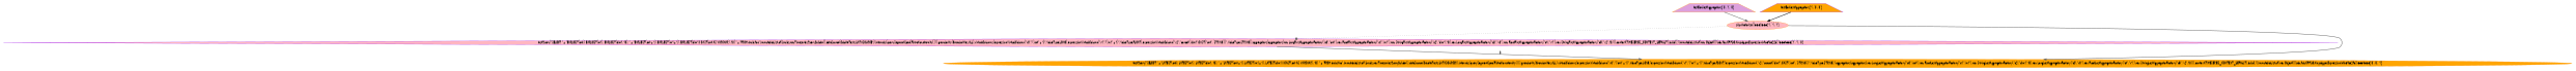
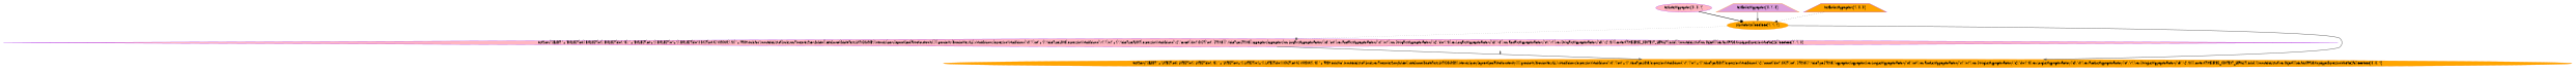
  digraph {
    fontname="Patrick Hand"
    node [color=purple fillcolor=orange fontname="Patrick Hand" shape=ellipse style=filled]
    edge [arrowhead=normal color=gray40 fontname="Patrick Hand" style=bold]
-   n2 [color=darkorange fillcolor=lightpink label="skipVectorize()@@@3@@@['1', '1', '1']"]
+   n1 [fillcolor=lightpink label="testLatestAggregators['0', '0', '1']"]
+   n2 [color=darkorange label="skipVectorize()@@@3@@@['1', '1', '1']"]
    n3 [fillcolor=lightpink label="testQuery(\"SELECT \" + \"EARLIEST(cnt), EARLIEST(m1), EARLIEST(dim1, 10), \" + \"EARLIEST(cnt + 1), EARLIEST(m1 + 1), EARLIEST(dim1 || CAST(cnt AS VARCHAR), 10) \" + \"FROM druid.foo\",ImmutableList.of(Druids.newTimeseriesQueryBuilder().dataSource(CalciteTests.DATASOURCE1).intervals(querySegmentSpec(Filtration.eternity())).granularity(Granularities.ALL).virtualColumns(expressionVirtualColumn(\"v0\",\"(\"cnt\" + 1)\",ValueType.LONG),expressionVirtualColumn(\"v1\",\"(\"m1\" + 1)\",ValueType.FLOAT),expressionVirtualColumn(\"v2\",\"concat(\"dim1\",CAST(\"cnt\", 'STRING'))\",ValueType.STRING)).aggregators(aggregators(new LongFirstAggregatorFactory(\"a0\",\"cnt\"),new FloatFirstAggregatorFactory(\"a1\",\"m1\"),new StringFirstAggregatorFactory(\"a2\",\"dim1\",10),new LongFirstAggregatorFactory(\"a3\",\"v0\"),new FloatFirstAggregatorFactory(\"a4\",\"v1\"),new StringFirstAggregatorFactory(\"a5\",\"v2\",10))).context(TIMESERIES_CONTEXT_DEFAULT).build()),ImmutableList.of(new Object((((edu.fdu.CPPDG.tinypdg.pe.ExpressionInfo@9ae22d))@@@4@@@['1', '1', '0']" shape=diamond]
    n4 [color=darkorange label="testQuery(\"SELECT \" + \"LATEST(cnt), LATEST(m1), LATEST(dim1, 10), \" + \"LATEST(cnt + 1), LATEST(m1 + 1), LATEST(dim1 || CAST(cnt AS VARCHAR), 10) \" + \"FROM druid.foo\",ImmutableList.of(Druids.newTimeseriesQueryBuilder().dataSource(CalciteTests.DATASOURCE1).intervals(querySegmentSpec(Filtration.eternity())).granularity(Granularities.ALL).virtualColumns(expressionVirtualColumn(\"v0\",\"(\"cnt\" + 1)\",ValueType.LONG),expressionVirtualColumn(\"v1\",\"(\"m1\" + 1)\",ValueType.FLOAT),expressionVirtualColumn(\"v2\",\"concat(\"dim1\",CAST(\"cnt\", 'STRING'))\",ValueType.STRING)).aggregators(aggregators(new LongLastAggregatorFactory(\"a0\",\"cnt\"),new FloatLastAggregatorFactory(\"a1\",\"m1\"),new StringLastAggregatorFactory(\"a2\",\"dim1\",10),new LongLastAggregatorFactory(\"a3\",\"v0\"),new FloatLastAggregatorFactory(\"a4\",\"v1\"),new StringLastAggregatorFactory(\"a5\",\"v2\",10))).context(TIMESERIES_CONTEXT_DEFAULT).build()),ImmutableList.of(new Object((((edu.fdu.CPPDG.tinypdg.pe.ExpressionInfo@9ae29a))@@@4@@@['0', '0', '1']"]
    n5 [color=darkorange fillcolor=plum label="testEarliestAggregators['0', '1', '0']" shape=trapezium]
    n6 [label="testEarliestAggregators['1', '0', '0']" shape=trapezium]
+   n1 -> n2 [arrowhead=box color=black]
    n2 -> n3 [arrowhead=box style=dotted]
    n2 -> n4
    n3 -> n4 [label=0]
    n5 -> n2
-   n6 -> n2 [color=black]
+   n6 -> n2 [color=black style=dotted]
  }
